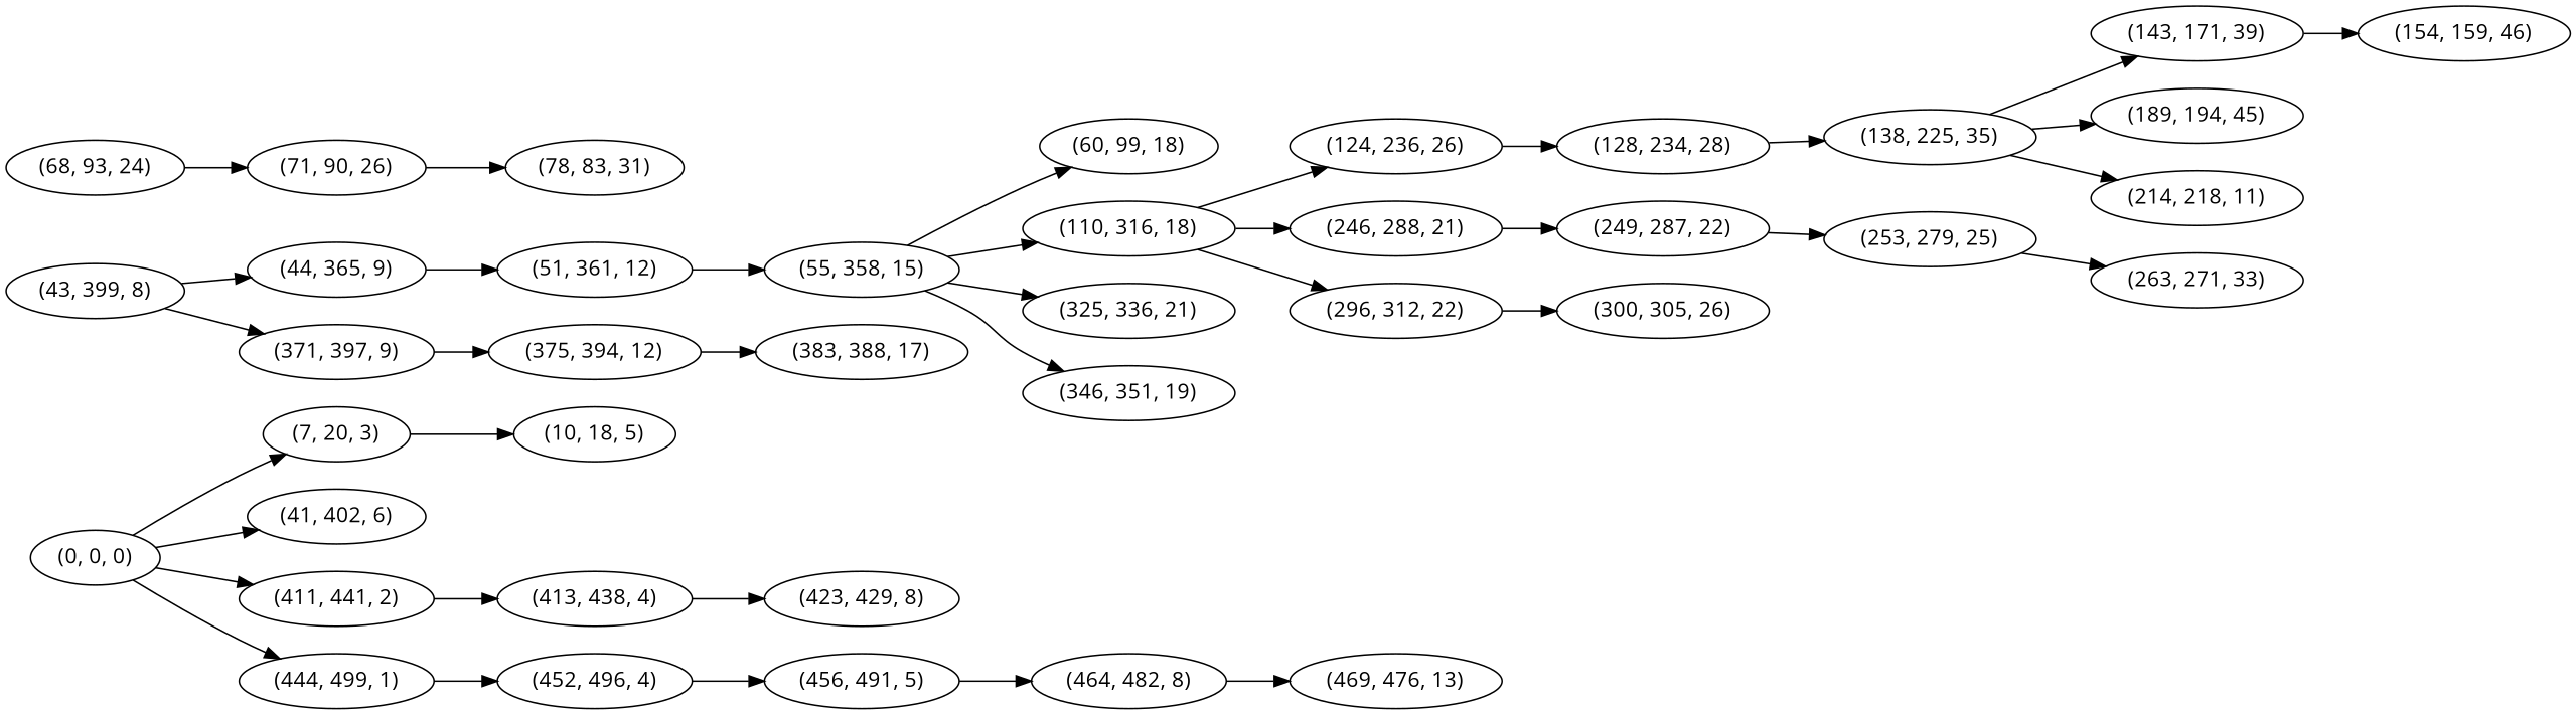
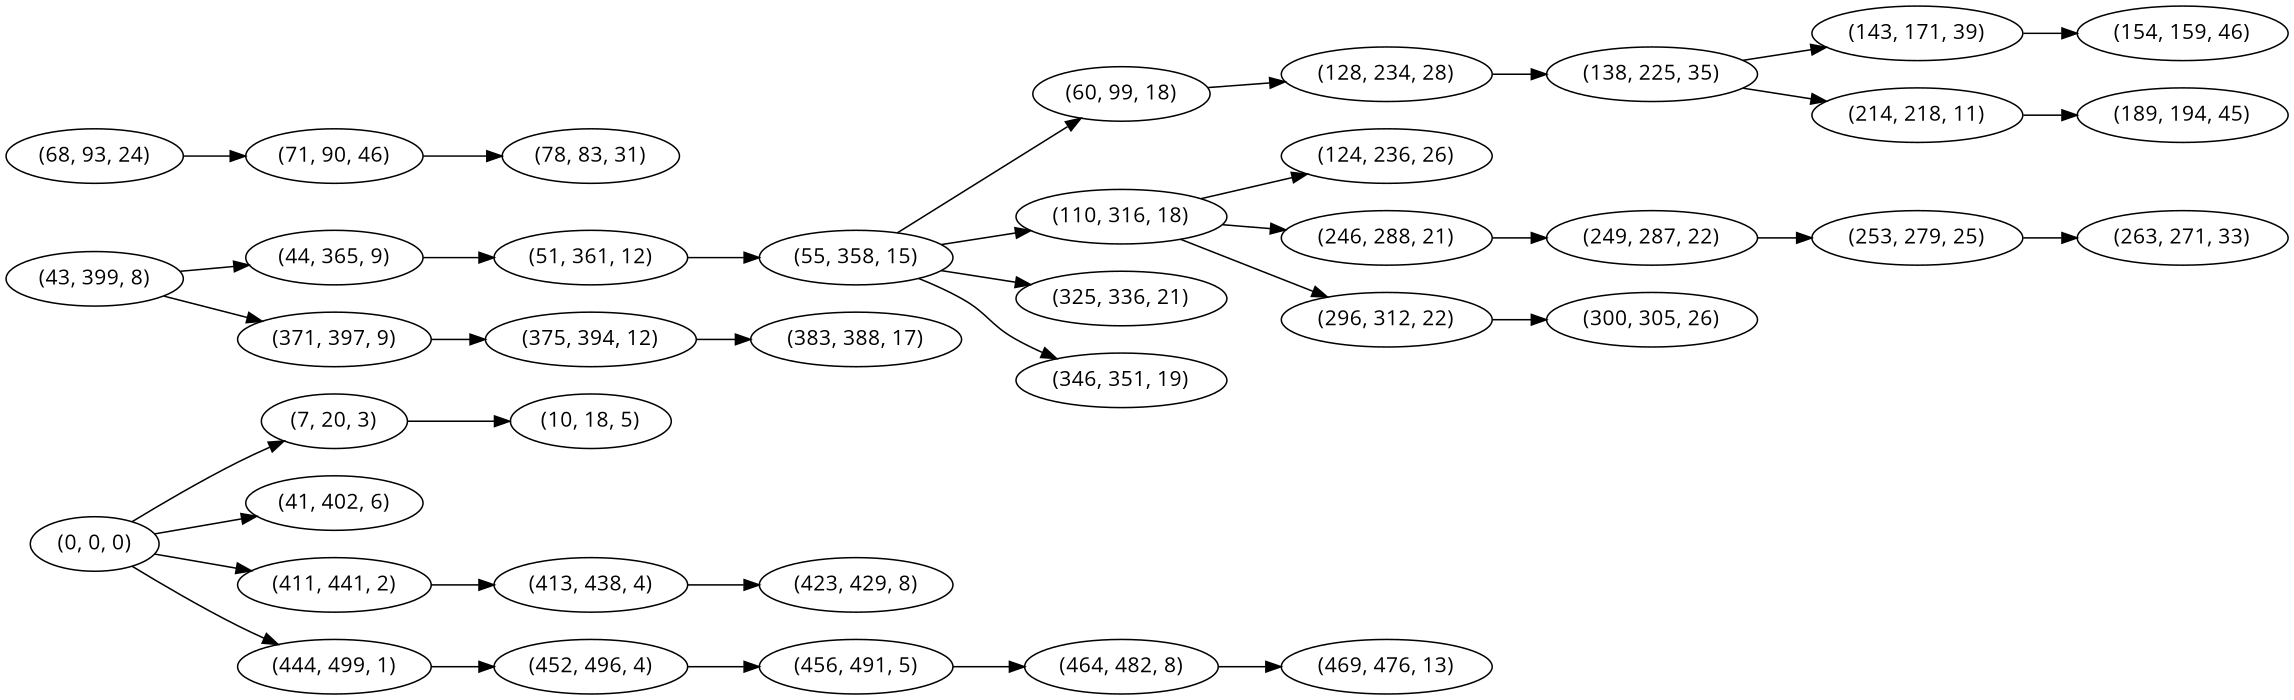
  digraph {
    fontname="Open Sans"
    rankdir=LR
    node [fontname="Open Sans"]
    edge [fontname="Open Sans"]
    "(0, 0, 0)"
    "(7, 20, 3)"
    "(41, 402, 6)"
    "(411, 441, 2)"
    "(444, 499, 1)"
    "(10, 18, 5)"
    "(413, 438, 4)"
    "(452, 496, 4)"
    "(43, 399, 8)"
    "(44, 365, 9)"
    "(371, 397, 9)"
    "(51, 361, 12)"
    "(375, 394, 12)"
    "(55, 358, 15)"
    "(60, 99, 18)"
    "(110, 316, 18)"
    "(325, 336, 21)"
    "(346, 351, 19)"
    "(124, 236, 26)"
    "(246, 288, 21)"
    "(296, 312, 22)"
    "(68, 93, 24)"
-   "(71, 90, 26)"
+   "(71, 90, 26)" [label="(71, 90, 46)"]
    "(78, 83, 31)"
    "(128, 234, 28)"
    "(249, 287, 22)"
    "(300, 305, 26)"
    "(138, 225, 35)"
    "(143, 171, 39)"
    "(189, 194, 45)"
    n31 [label="(214, 218, 11)"]
    "(154, 159, 46)"
    "(253, 279, 25)"
    "(263, 271, 33)"
    "(383, 388, 17)"
    "(423, 429, 8)"
    "(456, 491, 5)"
    "(464, 482, 8)"
    "(469, 476, 13)"
    "(0, 0, 0)" -> "(7, 20, 3)"
    "(0, 0, 0)" -> "(41, 402, 6)"
    "(0, 0, 0)" -> "(411, 441, 2)"
    "(0, 0, 0)" -> "(444, 499, 1)"
    "(7, 20, 3)" -> "(10, 18, 5)"
    "(411, 441, 2)" -> "(413, 438, 4)"
    "(444, 499, 1)" -> "(452, 496, 4)"
    "(413, 438, 4)" -> "(423, 429, 8)"
    "(452, 496, 4)" -> "(456, 491, 5)"
    "(43, 399, 8)" -> "(44, 365, 9)"
    "(43, 399, 8)" -> "(371, 397, 9)"
    "(44, 365, 9)" -> "(51, 361, 12)"
    "(371, 397, 9)" -> "(375, 394, 12)"
    "(51, 361, 12)" -> "(55, 358, 15)"
    "(375, 394, 12)" -> "(383, 388, 17)"
    "(55, 358, 15)" -> "(60, 99, 18)"
    "(55, 358, 15)" -> "(110, 316, 18)"
    "(55, 358, 15)" -> "(325, 336, 21)"
    "(55, 358, 15)" -> "(346, 351, 19)"
    "(110, 316, 18)" -> "(124, 236, 26)"
    "(110, 316, 18)" -> "(246, 288, 21)"
    "(110, 316, 18)" -> "(296, 312, 22)"
-   "(124, 236, 26)" -> "(128, 234, 28)"
+   "(60, 99, 18)" -> "(128, 234, 28)"
    "(246, 288, 21)" -> "(249, 287, 22)"
    "(296, 312, 22)" -> "(300, 305, 26)"
    "(68, 93, 24)" -> "(71, 90, 26)"
    "(71, 90, 26)" -> "(78, 83, 31)"
    "(128, 234, 28)" -> "(138, 225, 35)"
    "(249, 287, 22)" -> "(253, 279, 25)"
    "(138, 225, 35)" -> "(143, 171, 39)"
-   "(138, 225, 35)" -> "(189, 194, 45)"
+   n31 -> "(189, 194, 45)"
    "(138, 225, 35)" -> n31
    "(143, 171, 39)" -> "(154, 159, 46)"
    "(253, 279, 25)" -> "(263, 271, 33)"
    "(456, 491, 5)" -> "(464, 482, 8)"
    "(464, 482, 8)" -> "(469, 476, 13)"
  }
